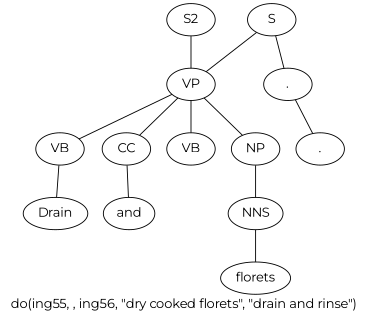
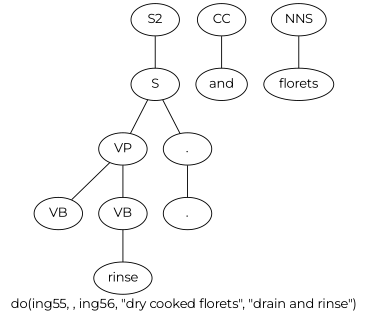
  graph {
    fontname=Montserrat
    label="do(ing55, , ing56, \"dry cooked florets\", \"drain and rinse\")"
    node [fontname=Montserrat]
    edge [fontname=Montserrat]
    n1 [label=S2]
    n2 [label=S]
    n3 [label=VP]
    n4 [label="."]
    n5 [label=VB]
    n6 [label=CC]
    n7 [label=VB]
-   n8 [label=NP]
    n9 [label="."]
-   n10 [label=Drain]
    n11 [label=and]
+   n12 [label=rinse]
    n13 [label=NNS]
    n14 [label=florets]
-   n1 -- n3
+   n1 -- n2
    n2 -- n3
    n2 -- n4
    n3 -- n5
-   n3 -- n6
    n3 -- n7
-   n3 -- n8
    n4 -- n9
-   n5 -- n10
    n6 -- n11
-   n8 -- n13
+   n7 -- n12
    n13 -- n14
  }
